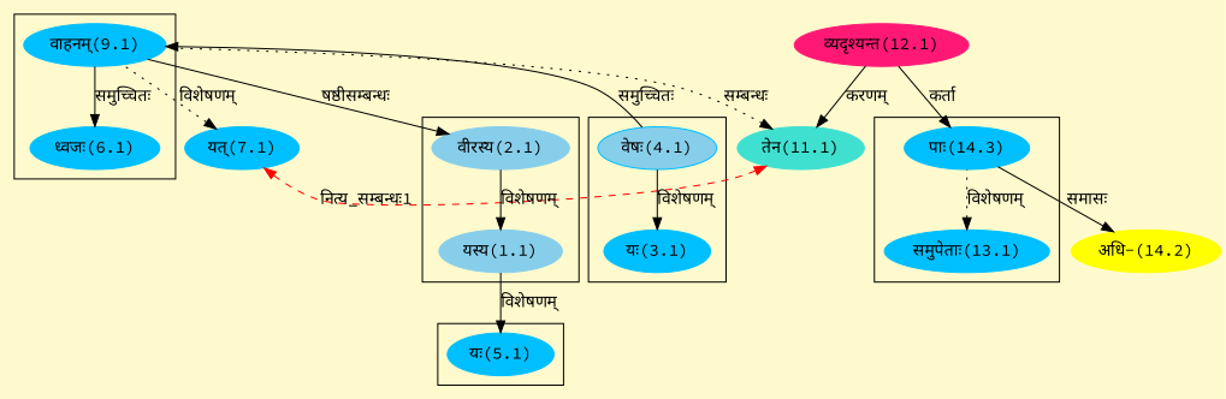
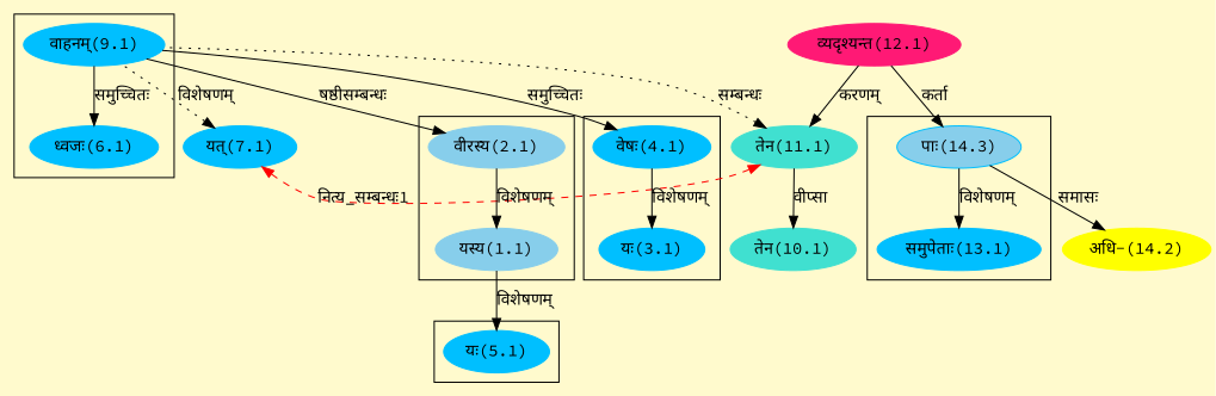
  digraph {
    bgcolor=lemonchiffon1
    compound=true
    fontname="Source Code Pro"
    rankdir=BT
    node [color="#00BFFF" fontname="Source Code Pro" style=filled]
    edge [dir=back fontname="Source Code Pro"]
    n1 [label="यत्(7.1)"]
    n2 [color="#40E0D0" label="तेन(11.1)"]
    n3 [label="यः(5.1)"]
    n4 [color="#87CEEB" label="यस्य(1.1)"]
    n5 [color="#87CEEB" label="वीरस्य(2.1)"]
    n6 [label="यः(3.1)"]
-   n7 [label="वेषः(4.1)" fillcolor="#87CEEB"]
+   n7 [label="वेषः(4.1)"]
    n8 [label="वाहनम्(9.1)"]
    n9 [label="ध्वजः(6.1)"]
    n10 [label="समुपेताः(13.1)"]
-   n11 [label="पाः(14.3)"]
+   n11 [label="पाः(14.3)" fillcolor="#87CEEB"]
    n12 [color="#FF1975" label="व्यदृश्यन्त(12.1)"]
+   n13 [color="#40E0D0" label="तेन(10.1)"]
    n14 [color="#FFFF00" label="अधि-(14.2)"]
    subgraph sub_1 {
      rank=same
      n1
      n2
    }
    subgraph cluster_2 {
      n3
    }
    subgraph cluster_3 {
      n4
      n5
    }
    subgraph cluster_4 {
      n6
      n7
    }
    subgraph cluster_5 {
      n8
      n9
    }
    subgraph cluster_6 {
      n10
      n11
    }
    n1 -> n2 [color=red dir=both label="नित्य_सम्बन्धः1" style=dashed]
    n1 -> n8 [label="विशेषणम्" style=dotted]
    n2 -> n8 [label="सम्बन्धः" style=dotted]
    n2 -> n12 [label="करणम्"]
    n3 -> n4 [label="विशेषणम्"]
    n4 -> n5 [label="विशेषणम्"]
    n5 -> n8 [label="षष्ठीसम्बन्धः"]
    n6 -> n7 [label="विशेषणम्"]
-   n8 -> n7 [label="समुच्चितः"]
+   n7 -> n8 [label="समुच्चितः"]
    n9 -> n8 [label="समुच्चितः"]
-   n10 -> n11 [label="विशेषणम्" style=dotted]
+   n10 -> n11 [label="विशेषणम्"]
    n11 -> n12 [label="कर्ता"]
+   n13 -> n2 [label="वीप्सा"]
    n14 -> n11 [label="समासः"]
  }
